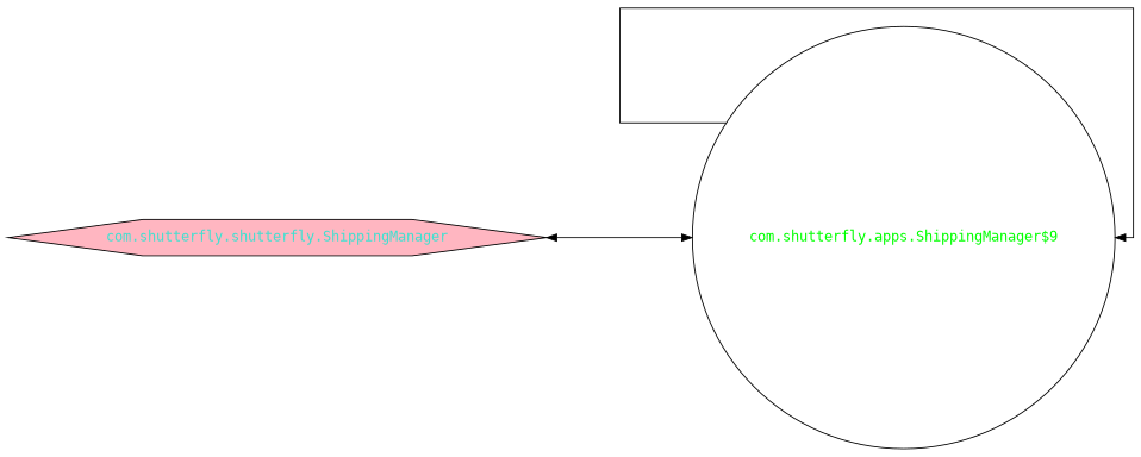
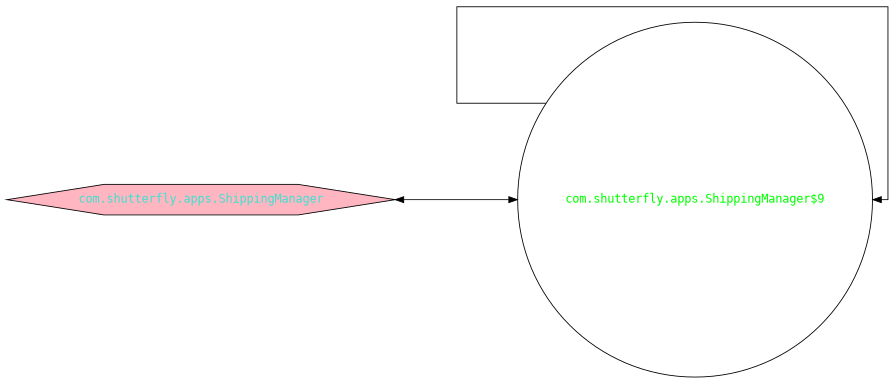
  digraph {
    concentrate=true
    rankdir=LR
    ranksep=2.0
    splines=ortho
    fontname="DejaVu Sans Mono"
    node [style=filled fontname="DejaVu Sans Mono"]
    edge [fontname="DejaVu Sans Mono"]
    "com.shutterfly.apps.ShippingManager$9" [fontcolor=green fillcolor=white shape=circle]
-   "com.shutterfly.apps.ShippingManager" [fontcolor=turquoise fillcolor=lightpink shape=hexagon label="com.shutterfly.shutterfly.ShippingManager"]
+   "com.shutterfly.apps.ShippingManager" [fontcolor=turquoise fillcolor=lightpink shape=hexagon]
    "com.shutterfly.apps.ShippingManager$9" -> "com.shutterfly.apps.ShippingManager$9"
    "com.shutterfly.apps.ShippingManager" -> "com.shutterfly.apps.ShippingManager$9" [dir=both]
  }
